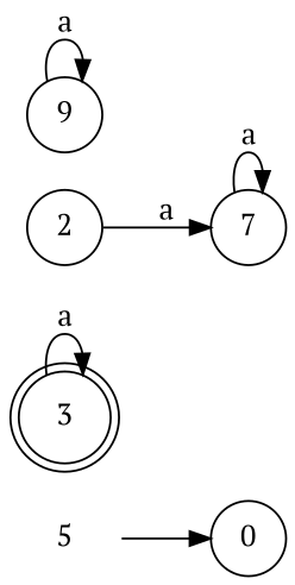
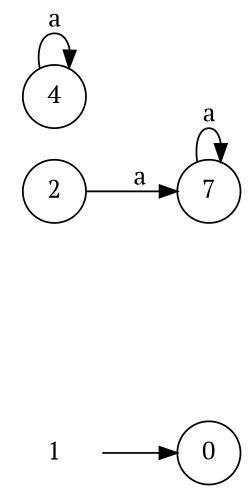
  digraph {
    fontname="PT Serif"
    rankdir=LR
    node [fontname="PT Serif" shape=circle]
    edge [fontname="PT Serif"]
    n1 [label=0]
-   n2 [label=3 shape=doublecircle]
    n3 [label=7]
    n4 [label=2]
-   n5 [label=9]
-   5 [shape=plaintext]
-   n2 -> n2 [label=a]
+   n5 [label=4]
+   5 [shape=plaintext label=1]
    n3 -> n3 [label=a]
    n4 -> n3 [label=a]
    n5 -> n5 [label=a]
    5 -> n1
  }
